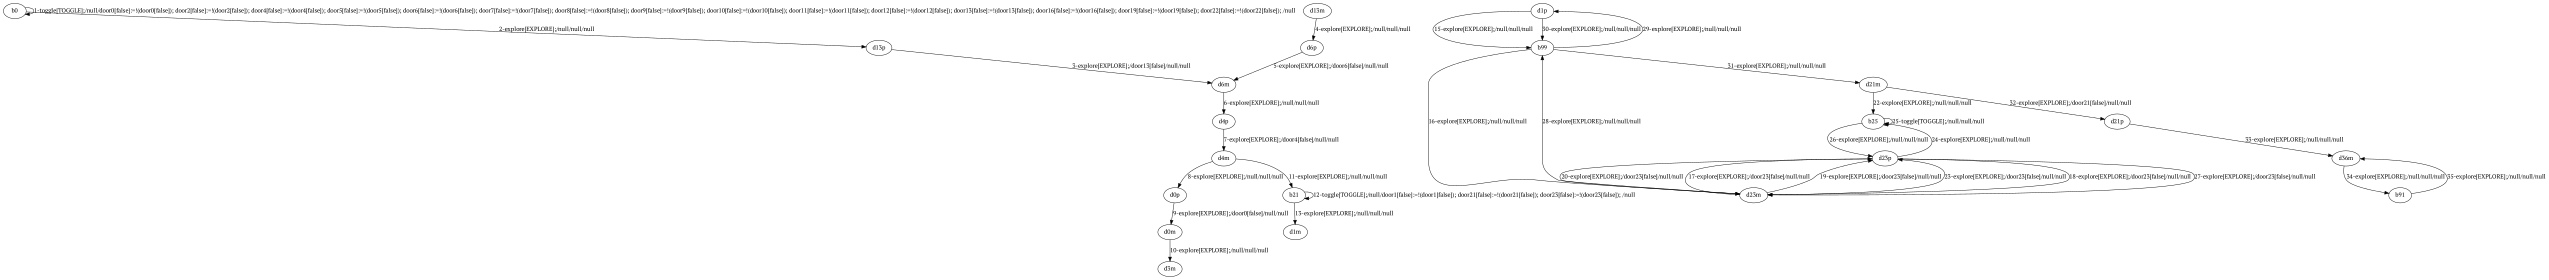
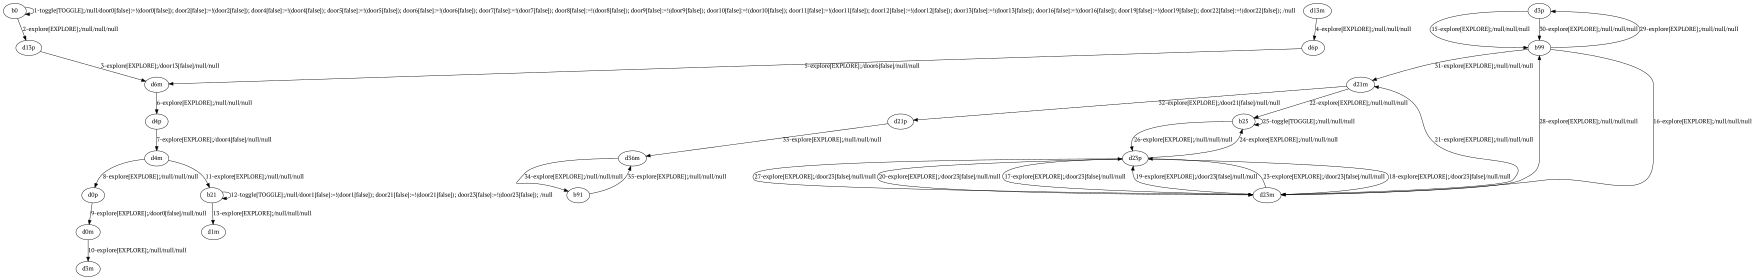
  digraph {
    fontname="PT Serif"
    node [fontname="PT Serif"]
    edge [fontname="PT Serif"]
    b0
    d13p
    d6m
    d13m
    d6p
    d4p
    d4m
    d0p
    b21
    d0m
    d3m
    d1m
-   d1p
+   d1p [label=d3p]
    b99
    d23m
    d21m
    d23p
    b25
    d21p
    d36m
    b91
    b0 -> b0 [label="1-toggle[TOGGLE];/null/door0[false]:=!(door0[false]); door2[false]:=!(door2[false]); door4[false]:=!(door4[false]); door5[false]:=!(door5[false]); door6[false]:=!(door6[false]); door7[false]:=!(door7[false]); door8[false]:=!(door8[false]); door9[false]:=!(door9[false]); door10[false]:=!(door10[false]); door11[false]:=!(door11[false]); door12[false]:=!(door12[false]); door13[false]:=!(door13[false]); door16[false]:=!(door16[false]); door19[false]:=!(door19[false]); door22[false]:=!(door22[false]); /null"]
    b0 -> d13p [label="2-explore[EXPLORE];/null/null/null"]
    d13p -> d6m [label="3-explore[EXPLORE];/door13[false]/null/null"]
    d6m -> d4p [label="6-explore[EXPLORE];/null/null/null"]
    d13m -> d6p [label="4-explore[EXPLORE];/null/null/null"]
    d6p -> d6m [label="5-explore[EXPLORE];/door6[false]/null/null"]
    d4p -> d4m [label="7-explore[EXPLORE];/door4[false]/null/null"]
    d4m -> d0p [label="8-explore[EXPLORE];/null/null/null"]
    d4m -> b21 [label="11-explore[EXPLORE];/null/null/null"]
    d0p -> d0m [label="9-explore[EXPLORE];/door0[false]/null/null"]
    b21 -> b21 [label="12-toggle[TOGGLE];/null/door1[false]:=!(door1[false]); door21[false]:=!(door21[false]); door23[false]:=!(door23[false]); /null"]
    b21 -> d1m [label="13-explore[EXPLORE];/null/null/null"]
    d0m -> d3m [label="10-explore[EXPLORE];/null/null/null"]
    d1p -> b99 [label="15-explore[EXPLORE];/null/null/null"]
    d1p -> b99 [label="30-explore[EXPLORE];/null/null/null"]
    b99 -> d1p [label="29-explore[EXPLORE];/null/null/null"]
    b99 -> d23m [label="16-explore[EXPLORE];/null/null/null"]
    b99 -> d21m [label="31-explore[EXPLORE];/null/null/null"]
    d23m -> b99 [label="28-explore[EXPLORE];/null/null/null"]
+   d23m -> d21m [label="21-explore[EXPLORE];/null/null/null"]
    d23m -> d23p [label="17-explore[EXPLORE];/door23[false]/null/null"]
    d23m -> d23p [label="19-explore[EXPLORE];/door23[false]/null/null"]
    d23m -> d23p [label="23-explore[EXPLORE];/door23[false]/null/null"]
    d21m -> b25 [label="22-explore[EXPLORE];/null/null/null"]
    d21m -> d21p [label="32-explore[EXPLORE];/door21[false]/null/null"]
    d23p -> d23m [label="18-explore[EXPLORE];/door23[false]/null/null"]
    d23p -> d23m [label="20-explore[EXPLORE];/door23[false]/null/null"]
    d23p -> d23m [label="27-explore[EXPLORE];/door23[false]/null/null"]
    d23p -> b25 [label="24-explore[EXPLORE];/null/null/null"]
    b25 -> d23p [label="26-explore[EXPLORE];/null/null/null"]
    b25 -> b25 [label="25-toggle[TOGGLE];/null/null/null"]
    d21p -> d36m [label="33-explore[EXPLORE];/null/null/null"]
    d36m -> b91 [label="34-explore[EXPLORE];/null/null/null"]
    b91 -> d36m [label="35-explore[EXPLORE];/null/null/null"]
  }
